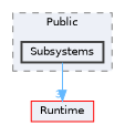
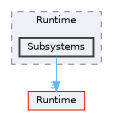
  digraph {
    compound=true
    node [fillcolor="#edf0f7" fontname=Helvetica fontsize=10 shape=box]
    n1 [color=grey25 height=0.2 label=Subsystems style="filled,bold" width=0.4]
    n2 [color=red height=0.2 label=Runtime style=filled width=0.4]
    subgraph cluster_1 {
      bgcolor="#edf0f7"
      fontname=Helvetica
      fontsize=10
-     label=Public
+     label=Runtime
      pencolor=grey50
      style="filled,dashed"
      n1
    }
    n1 -> n2 [color=steelblue1 fontcolor=steelblue1 fontname=Helvetica fontsize=10 headlabel=3 labeldistance=1.5 labelfontname=Helvetica labelfontsize=10]
  }
